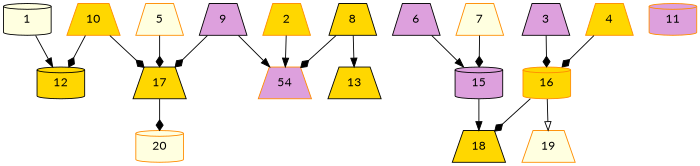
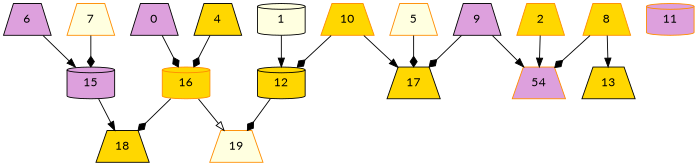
  digraph {
    fontname=Lato
    node [alpha=0.10 color=darkorange fillcolor=gold fontname=Lato shape=trapezium style=filled]
    edge [arrowhead=diamond fontname=Lato]
    1 [alpha=0.04 color=black expect_size=42456064 fillcolor=lightyellow shape=cylinder]
    12 [alpha=0.18 color=black expect_size=36371456 shape=cylinder]
    19 [expect_size=37222400 fillcolor=lightyellow]
    2 [alpha=0.06 expect_size=50932736]
    n5 [alpha=0.00 expect_size=42503168 fillcolor=plum label=54]
-   3 [alpha=0.16 color=black expect_size=15078400 fillcolor=plum]
+   3 [alpha=0.16 color=black expect_size=15078400 fillcolor=plum label=0]
    16 [alpha=0.02 expect_size=36674560 shape=cylinder]
    18 [alpha=0.04 color=black expect_size=23525376]
-   4 [alpha=0.03 expect_size=50569216]
+   4 [alpha=0.03 color=black expect_size=50569216]
    5 [alpha=0.14 expect_size=38232064 fillcolor=lightyellow]
    17 [alpha=0.06 color=black expect_size=47632384]
-   20 [alpha=0.09 expect_size=14408704 fillcolor=lightyellow shape=cylinder]
    6 [alpha=0.05 color=black expect_size=48121856 fillcolor=plum]
    15 [alpha=0.09 color=black expect_size=50550784 fillcolor=plum shape=cylinder]
    7 [expect_size=42041344 fillcolor=lightyellow]
-   8 [alpha=0.06 color=black expect_size=23803904]
+   8 [alpha=0.06 expect_size=23803904]
    13 [alpha=0.15 color=black expect_size=50792448]
    9 [color=black expect_size=9050112 fillcolor=plum]
    10 [alpha=0.13 expect_size=15781888]
    11 [alpha=0.03 expect_size=26221568 fillcolor=plum shape=cylinder]
    1 -> 12 [arrowhead=normal]
+   12 -> 19
    2 -> n5 [arrowhead=normal]
    3 -> 16
    16 -> 19 [arrowhead=onormal]
    16 -> 18
    4 -> 16
    5 -> 17
-   17 -> 20
    6 -> 15 [arrowhead=normal]
    15 -> 18 [arrowhead=normal]
    7 -> 15
    8 -> n5
    8 -> 13 [arrowhead=normal]
    9 -> n5 [arrowhead=normal]
    9 -> 17
    10 -> 12
-   10 -> 17
+   10 -> 17 [arrowhead=normal]
  }
